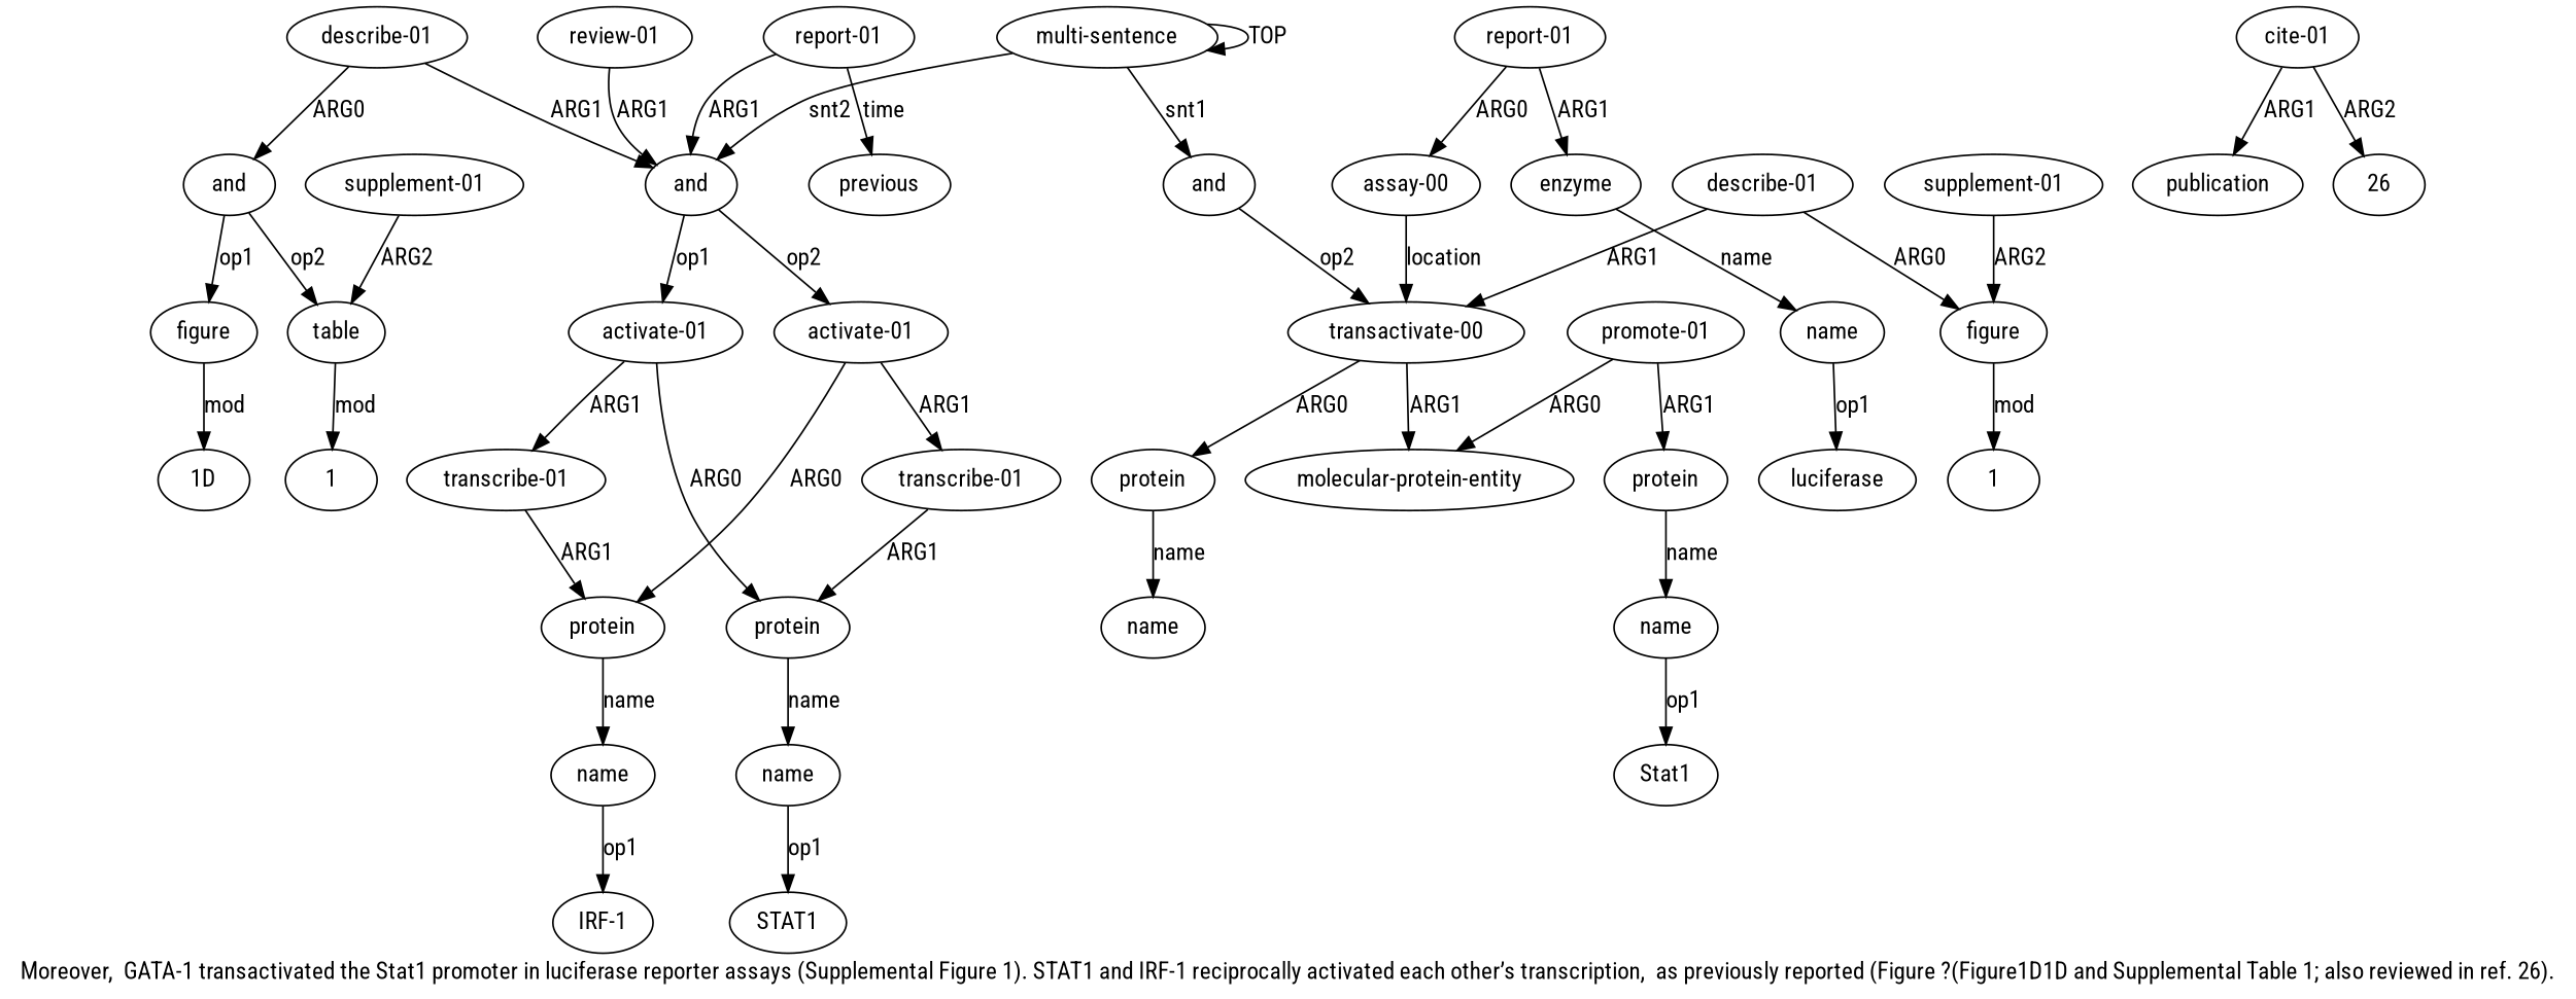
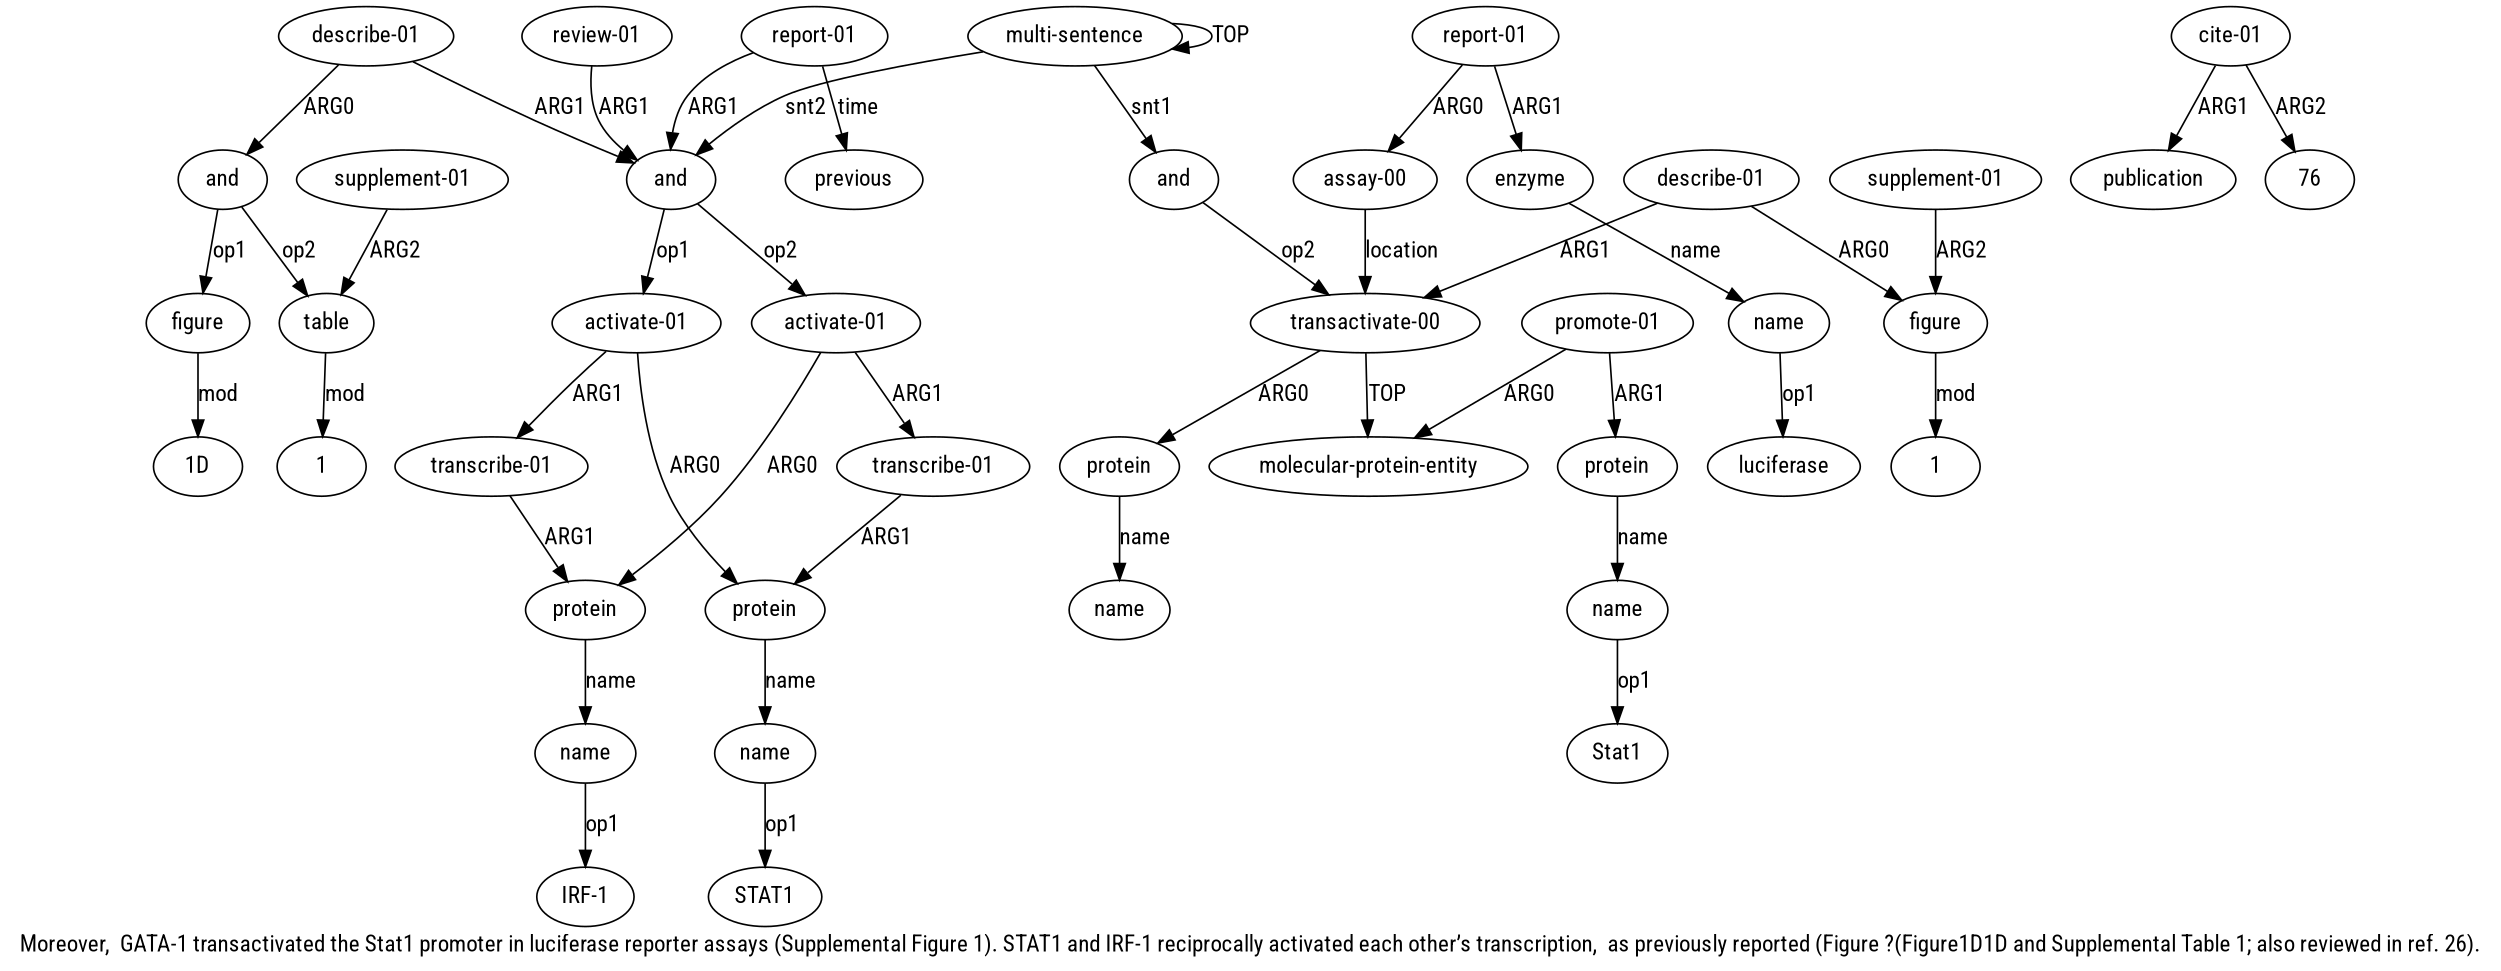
  digraph {
    fontname="Roboto Condensed"
    label="Moreover,  GATA-1 transactivated the Stat1 promoter in luciferase reporter assays (Supplemental Figure 1). STAT1 and IRF-1 reciprocally activated each other’s transcription,  as previously reported (Figure ?(Figure1D1D and Supplemental Table 1; also reviewed in ref. 26)."
    node [color=black fontname="Roboto Condensed" gold_ind=-1 gold_label=name test_ind=-1 test_label=name]
    edge [color=black fontname="Roboto Condensed" gold_label=ARG1 test_label=ARG1]
    n1 [gold_ind=20 gold_label="transcribe-01" label="transcribe-01" test_ind=20 test_label="transcribe-01"]
    n2 [gold_ind=21 gold_label=protein label=protein test_ind=21 test_label=protein]
    n3 [gold_ind=22 label=name test_ind=22]
    n4 [gold_label="IRF-1" label="IRF-1" test_label="IRF-1"]
    n5 [gold_ind=23 gold_label="activate-01" label="activate-01" test_ind=23 test_label="activate-01"]
    n6 [gold_ind=24 gold_label="transcribe-01" label="transcribe-01" test_ind=24 test_label="transcribe-01"]
    n7 [gold_ind=18 gold_label=protein label=protein test_ind=18 test_label=protein]
    n8 [gold_ind=19 label=name test_ind=19]
    n9 [gold_label=STAT1 label=STAT1 test_label=STAT1]
    n10 [gold_ind=25 gold_label="report-01" label="report-01" test_ind=25 test_label="report-01"]
    n11 [gold_ind=26 gold_label=previous label=previous test_ind=26 test_label=previous]
    n12 [gold_ind=16 gold_label=and label=and test_ind=16 test_label=and]
    n13 [gold_ind=17 gold_label="activate-01" label="activate-01" test_ind=17 test_label="activate-01"]
    n14 [gold_ind=27 gold_label="describe-01" label="describe-01" test_ind=27 test_label="describe-01"]
    n15 [gold_ind=28 gold_label=and label=and test_ind=28 test_label=and]
    n16 [gold_ind=29 gold_label=figure label=figure test_ind=29 test_label=figure]
    n17 [gold_ind=30 gold_label=table label=table test_ind=30 test_label=table]
    n18 [gold_label="1D" label="1D" test_label="1D"]
    n19 [gold_label=1 label=1 test_label=1]
    n20 [gold_ind=31 gold_label="supplement-01" label="supplement-01" test_ind=31 test_label="supplement-01"]
    n21 [gold_ind=33 gold_label=publication label=publication test_ind=33 test_label=publication]
    n22 [gold_label=luciferase label=luciferase test_label=luciferase]
    n23 [gold_label=1 label=1 test_label=1]
    n24 [gold_ind=34 gold_label="cite-01" label="cite-01" test_ind=34 test_label="cite-01"]
-   n25 [gold_label=26 label=26 test_label=26]
+   n25 [gold_label=26 label=76 test_label=26]
    n26 [gold_label=Stat1 label=Stat1 test_label=Stat1]
    n27 [gold_ind=32 gold_label="review-01" label="review-01" test_ind=32 test_label="review-01"]
    n28 [gold_ind=15 gold_label="supplement-01" label="supplement-01" test_ind=15 test_label="supplement-01"]
    n29 [gold_ind=14 gold_label=figure label=figure test_ind=14 test_label=figure]
    n30 [gold_ind=11 gold_label=enzyme label=enzyme test_ind=11 test_label=enzyme]
    n31 [gold_ind=12 label=name test_ind=12]
    n32 [gold_ind=10 gold_label="report-01" label="report-01" test_ind=10 test_label="report-01"]
    n33 [gold_ind=9 gold_label="assay-00" label="assay-00" test_ind=9 test_label="assay-00"]
    n34 [gold_ind=2 gold_label="transactivate-00" label="transactivate-00" test_ind=2 test_label="transactivate-00"]
    n35 [gold_ind=13 gold_label="describe-01" label="describe-01" test_ind=13 test_label="describe-01"]
    n36 [gold_ind=3 gold_label=protein label=protein test_ind=3 test_label=protein]
    n37 [gold_ind=5 gold_label="molecular-physical-entity" label="molecular-protein-entity" test_ind=5 test_label="molecular-physical-entity"]
    n38 [gold_ind=4 label=name test_ind=4]
    n39 [gold_ind=1 gold_label=and label=and test_ind=1 test_label=and]
    n40 [gold_ind=0 gold_label="multi-sentence" label="multi-sentence" test_ind=0 test_label="multi-sentence"]
    n41 [gold_ind=7 gold_label=protein label=protein test_ind=7 test_label=protein]
    n42 [gold_ind=8 label=name test_ind=8]
    n43 [gold_ind=6 gold_label="promote-01" label="promote-01" test_ind=6 test_label="promote-01"]
    n1 -> n2 [label=ARG1]
    n2 -> n3 [gold_label=name label=name test_label=name]
    n3 -> n4 [gold_label=op1 label=op1 test_label=op1]
    n5 -> n2 [gold_label=ARG0 label=ARG0 test_label=ARG0]
    n5 -> n6 [label=ARG1]
    n6 -> n7 [label=ARG1]
    n7 -> n8 [gold_label=name label=name test_label=name]
    n8 -> n9 [gold_label=op1 label=op1 test_label=op1]
    n10 -> n11 [gold_label=time label=time test_label=time]
    n10 -> n12 [label=ARG1]
    n12 -> n5 [gold_label=op2 label=op2 test_label=op2]
    n12 -> n13 [gold_label=op1 label=op1 test_label=op1]
    n13 -> n1 [label=ARG1]
    n13 -> n7 [gold_label=ARG0 label=ARG0 test_label=ARG0]
    n14 -> n12 [label=ARG1]
    n14 -> n15 [gold_label=ARG0 label=ARG0 test_label=ARG0]
    n15 -> n16 [gold_label=op1 label=op1 test_label=op1]
    n15 -> n17 [gold_label=op2 label=op2 test_label=op2]
    n16 -> n18 [gold_label=mod label=mod test_label=mod]
    n17 -> n19 [gold_label=mod label=mod test_label=mod]
    n20 -> n17 [gold_label=ARG2 label=ARG2 test_label=ARG2]
    n24 -> n21 [label=ARG1]
    n24 -> n25 [gold_label=ARG2 label=ARG2 test_label=ARG2]
    n27 -> n12 [label=ARG1]
    n28 -> n29 [gold_label=ARG2 label=ARG2 test_label=ARG2]
    n29 -> n23 [gold_label=mod label=mod test_label=mod]
    n30 -> n31 [gold_label=name label=name test_label=name]
    n31 -> n22 [gold_label=op1 label=op1 test_label=op1]
    n32 -> n30 [label=ARG1]
    n32 -> n33 [gold_label=ARG0 label=ARG0 test_label=ARG0]
    n33 -> n34 [gold_label=location label=location test_label=location]
    n34 -> n36 [gold_label=ARG0 label=ARG0 test_label=ARG0]
-   n34 -> n37 [label=ARG1]
+   n34 -> n37 [label=TOP]
    n35 -> n29 [gold_label=ARG0 label=ARG0 test_label=ARG0]
    n35 -> n34 [label=ARG1]
    n36 -> n38 [gold_label=name label=name test_label=name]
    n39 -> n34 [gold_label=op2 label=op2 test_label=op2]
    n40 -> n12 [gold_label=snt2 label=snt2 test_label=snt2]
    n40 -> n39 [gold_label=snt1 label=snt1 test_label=snt1]
    n40 -> n40 [gold_label=TOP label=TOP test_label=TOP]
    n41 -> n42 [gold_label=name label=name test_label=name]
    n42 -> n26 [gold_label=op1 label=op1 test_label=op1]
    n43 -> n37 [gold_label=ARG0 label=ARG0 test_label=ARG0]
    n43 -> n41 [label=ARG1]
  }
